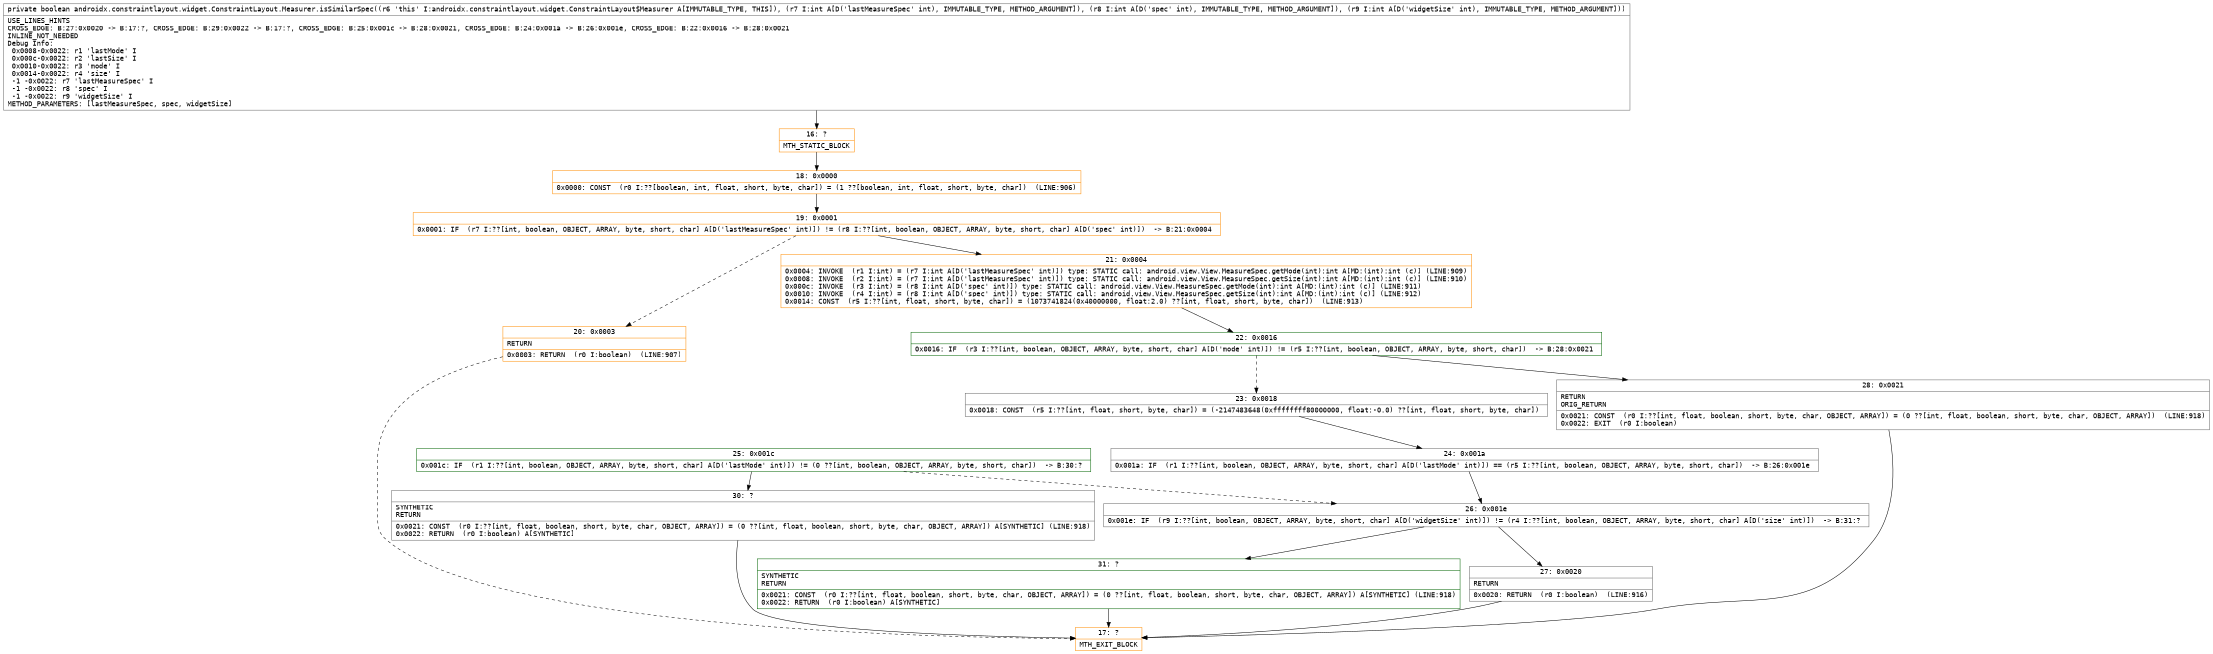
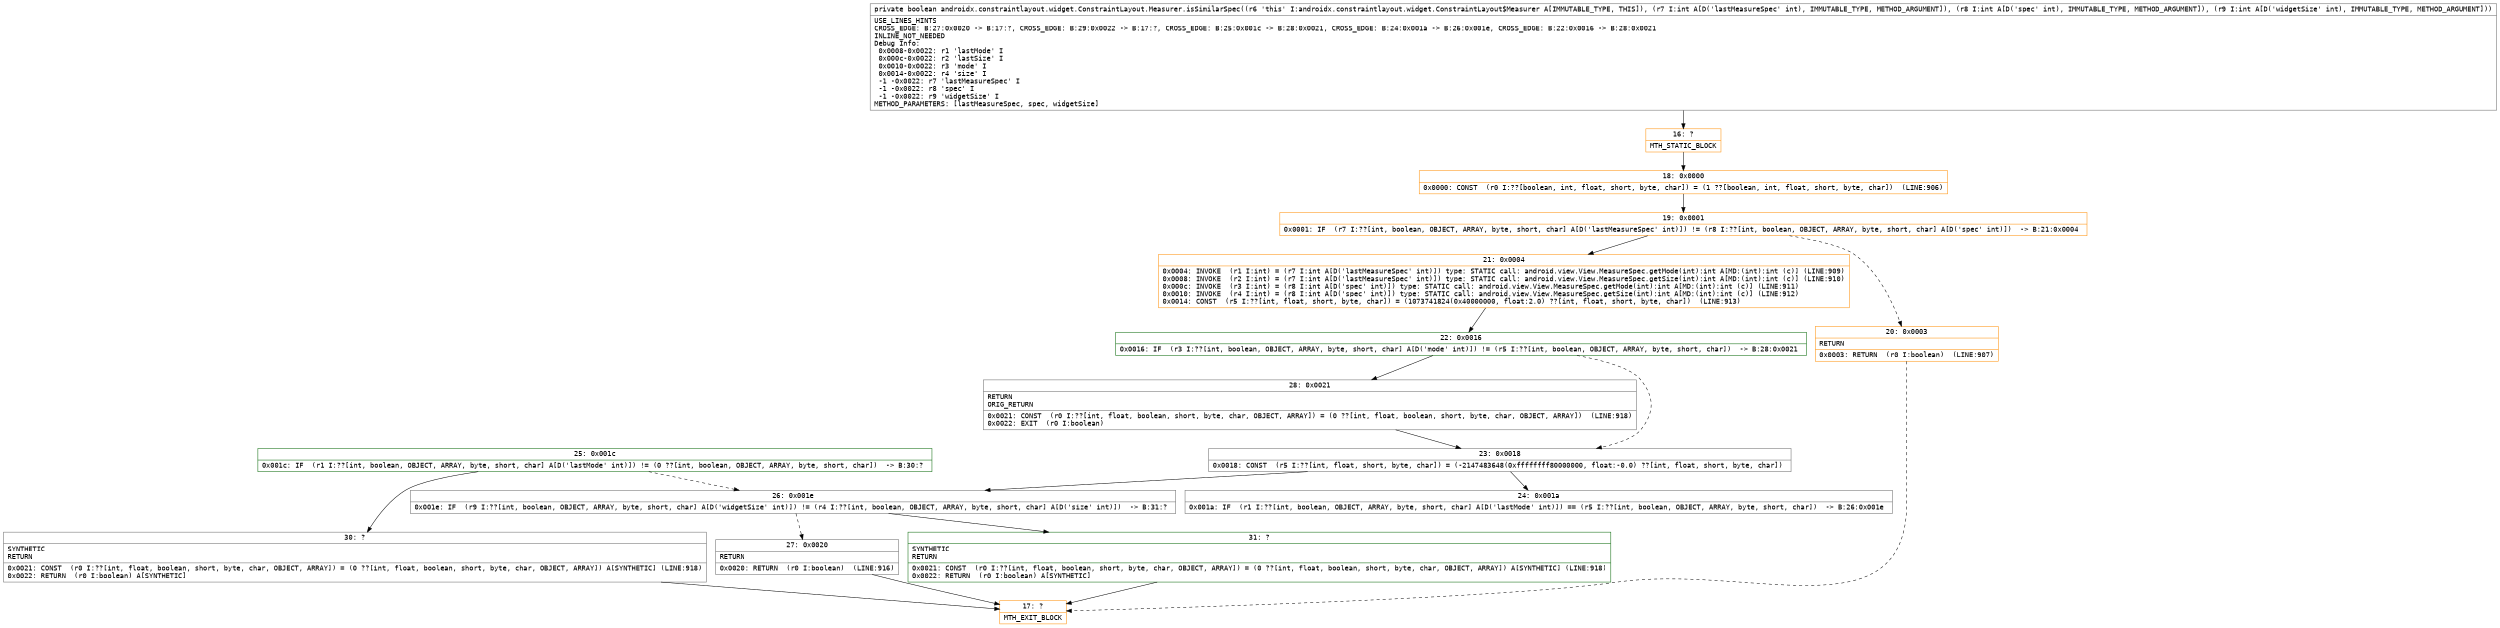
  digraph {
    fontname="DejaVu Sans Mono"
    node [color=gray40 fontname="DejaVu Sans Mono" shape=record]
    edge [fontname="DejaVu Sans Mono"]
    n1 [color=darkorange label="{16\:\ ?|MTH_STATIC_BLOCK\l}"]
    n2 [color=darkorange label="{18\:\ 0x0000|0x0000: CONST  (r0 I:??[boolean, int, float, short, byte, char]) = (1 ??[boolean, int, float, short, byte, char])  (LINE:906)\l}"]
    n3 [color=darkorange label="{19\:\ 0x0001|0x0001: IF  (r7 I:??[int, boolean, OBJECT, ARRAY, byte, short, char] A[D('lastMeasureSpec' int)]) != (r8 I:??[int, boolean, OBJECT, ARRAY, byte, short, char] A[D('spec' int)])  \-\> B:21:0x0004 \l}"]
    n4 [color=darkorange label="{20\:\ 0x0003|RETURN\l|0x0003: RETURN  (r0 I:boolean)  (LINE:907)\l}"]
    n5 [color=darkorange label="{21\:\ 0x0004|0x0004: INVOKE  (r1 I:int) = (r7 I:int A[D('lastMeasureSpec' int)]) type: STATIC call: android.view.View.MeasureSpec.getMode(int):int A[MD:(int):int (c)] (LINE:909)\l0x0008: INVOKE  (r2 I:int) = (r7 I:int A[D('lastMeasureSpec' int)]) type: STATIC call: android.view.View.MeasureSpec.getSize(int):int A[MD:(int):int (c)] (LINE:910)\l0x000c: INVOKE  (r3 I:int) = (r8 I:int A[D('spec' int)]) type: STATIC call: android.view.View.MeasureSpec.getMode(int):int A[MD:(int):int (c)] (LINE:911)\l0x0010: INVOKE  (r4 I:int) = (r8 I:int A[D('spec' int)]) type: STATIC call: android.view.View.MeasureSpec.getSize(int):int A[MD:(int):int (c)] (LINE:912)\l0x0014: CONST  (r5 I:??[int, float, short, byte, char]) = (1073741824(0x40000000, float:2.0) ??[int, float, short, byte, char])  (LINE:913)\l}"]
    n6 [color=darkorange label="{17\:\ ?|MTH_EXIT_BLOCK\l}"]
    n7 [color=darkgreen label="{22\:\ 0x0016|0x0016: IF  (r3 I:??[int, boolean, OBJECT, ARRAY, byte, short, char] A[D('mode' int)]) != (r5 I:??[int, boolean, OBJECT, ARRAY, byte, short, char])  \-\> B:28:0x0021 \l}"]
    n8 [label="{23\:\ 0x0018|0x0018: CONST  (r5 I:??[int, float, short, byte, char]) = (\-2147483648(0xffffffff80000000, float:\-0.0) ??[int, float, short, byte, char]) \l}"]
    n9 [label="{28\:\ 0x0021|RETURN\lORIG_RETURN\l|0x0021: CONST  (r0 I:??[int, float, boolean, short, byte, char, OBJECT, ARRAY]) = (0 ??[int, float, boolean, short, byte, char, OBJECT, ARRAY])  (LINE:918)\l0x0022: EXIT  (r0 I:boolean) \l}"]
    n10 [label="{24\:\ 0x001a|0x001a: IF  (r1 I:??[int, boolean, OBJECT, ARRAY, byte, short, char] A[D('lastMode' int)]) == (r5 I:??[int, boolean, OBJECT, ARRAY, byte, short, char])  \-\> B:26:0x001e \l}"]
    n11 [label="{26\:\ 0x001e|0x001e: IF  (r9 I:??[int, boolean, OBJECT, ARRAY, byte, short, char] A[D('widgetSize' int)]) != (r4 I:??[int, boolean, OBJECT, ARRAY, byte, short, char] A[D('size' int)])  \-\> B:31:? \l}"]
    n12 [color=darkgreen label="{25\:\ 0x001c|0x001c: IF  (r1 I:??[int, boolean, OBJECT, ARRAY, byte, short, char] A[D('lastMode' int)]) != (0 ??[int, boolean, OBJECT, ARRAY, byte, short, char])  \-\> B:30:? \l}"]
    n13 [label="{30\:\ ?|SYNTHETIC\lRETURN\l|0x0021: CONST  (r0 I:??[int, float, boolean, short, byte, char, OBJECT, ARRAY]) = (0 ??[int, float, boolean, short, byte, char, OBJECT, ARRAY]) A[SYNTHETIC] (LINE:918)\l0x0022: RETURN  (r0 I:boolean) A[SYNTHETIC]\l}"]
    n14 [label="{27\:\ 0x0020|RETURN\l|0x0020: RETURN  (r0 I:boolean)  (LINE:916)\l}"]
    n15 [color=darkgreen label="{31\:\ ?|SYNTHETIC\lRETURN\l|0x0021: CONST  (r0 I:??[int, float, boolean, short, byte, char, OBJECT, ARRAY]) = (0 ??[int, float, boolean, short, byte, char, OBJECT, ARRAY]) A[SYNTHETIC] (LINE:918)\l0x0022: RETURN  (r0 I:boolean) A[SYNTHETIC]\l}"]
    n16 [label="{private boolean androidx.constraintlayout.widget.ConstraintLayout.Measurer.isSimilarSpec((r6 'this' I:androidx.constraintlayout.widget.ConstraintLayout$Measurer A[IMMUTABLE_TYPE, THIS]), (r7 I:int A[D('lastMeasureSpec' int), IMMUTABLE_TYPE, METHOD_ARGUMENT]), (r8 I:int A[D('spec' int), IMMUTABLE_TYPE, METHOD_ARGUMENT]), (r9 I:int A[D('widgetSize' int), IMMUTABLE_TYPE, METHOD_ARGUMENT]))  | USE_LINES_HINTS\lCROSS_EDGE: B:27:0x0020 \-\> B:17:?, CROSS_EDGE: B:29:0x0022 \-\> B:17:?, CROSS_EDGE: B:25:0x001c \-\> B:28:0x0021, CROSS_EDGE: B:24:0x001a \-\> B:26:0x001e, CROSS_EDGE: B:22:0x0016 \-\> B:28:0x0021\lINLINE_NOT_NEEDED\lDebug Info:\l  0x0008\-0x0022: r1 'lastMode' I\l  0x000c\-0x0022: r2 'lastSize' I\l  0x0010\-0x0022: r3 'mode' I\l  0x0014\-0x0022: r4 'size' I\l  \-1 \-0x0022: r7 'lastMeasureSpec' I\l  \-1 \-0x0022: r8 'spec' I\l  \-1 \-0x0022: r9 'widgetSize' I\lMETHOD_PARAMETERS: [lastMeasureSpec, spec, widgetSize]\l}"]
    n1 -> n2
    n2 -> n3
    n3 -> n4 [style=dashed]
    n3 -> n5
    n4 -> n6 [style=dashed]
    n5 -> n7
    n7 -> n8 [style=dashed]
    n7 -> n9
    n8 -> n10
-   n9 -> n6
-   n10 -> n11
-   n11 -> n14 [style=solid]
+   n9 -> n8
+   n8 -> n11
+   n11 -> n14 [style=dashed]
    n11 -> n15
    n12 -> n11 [style=dashed]
    n12 -> n13
    n13 -> n6
    n14 -> n6
    n15 -> n6
    n16 -> n1
  }
